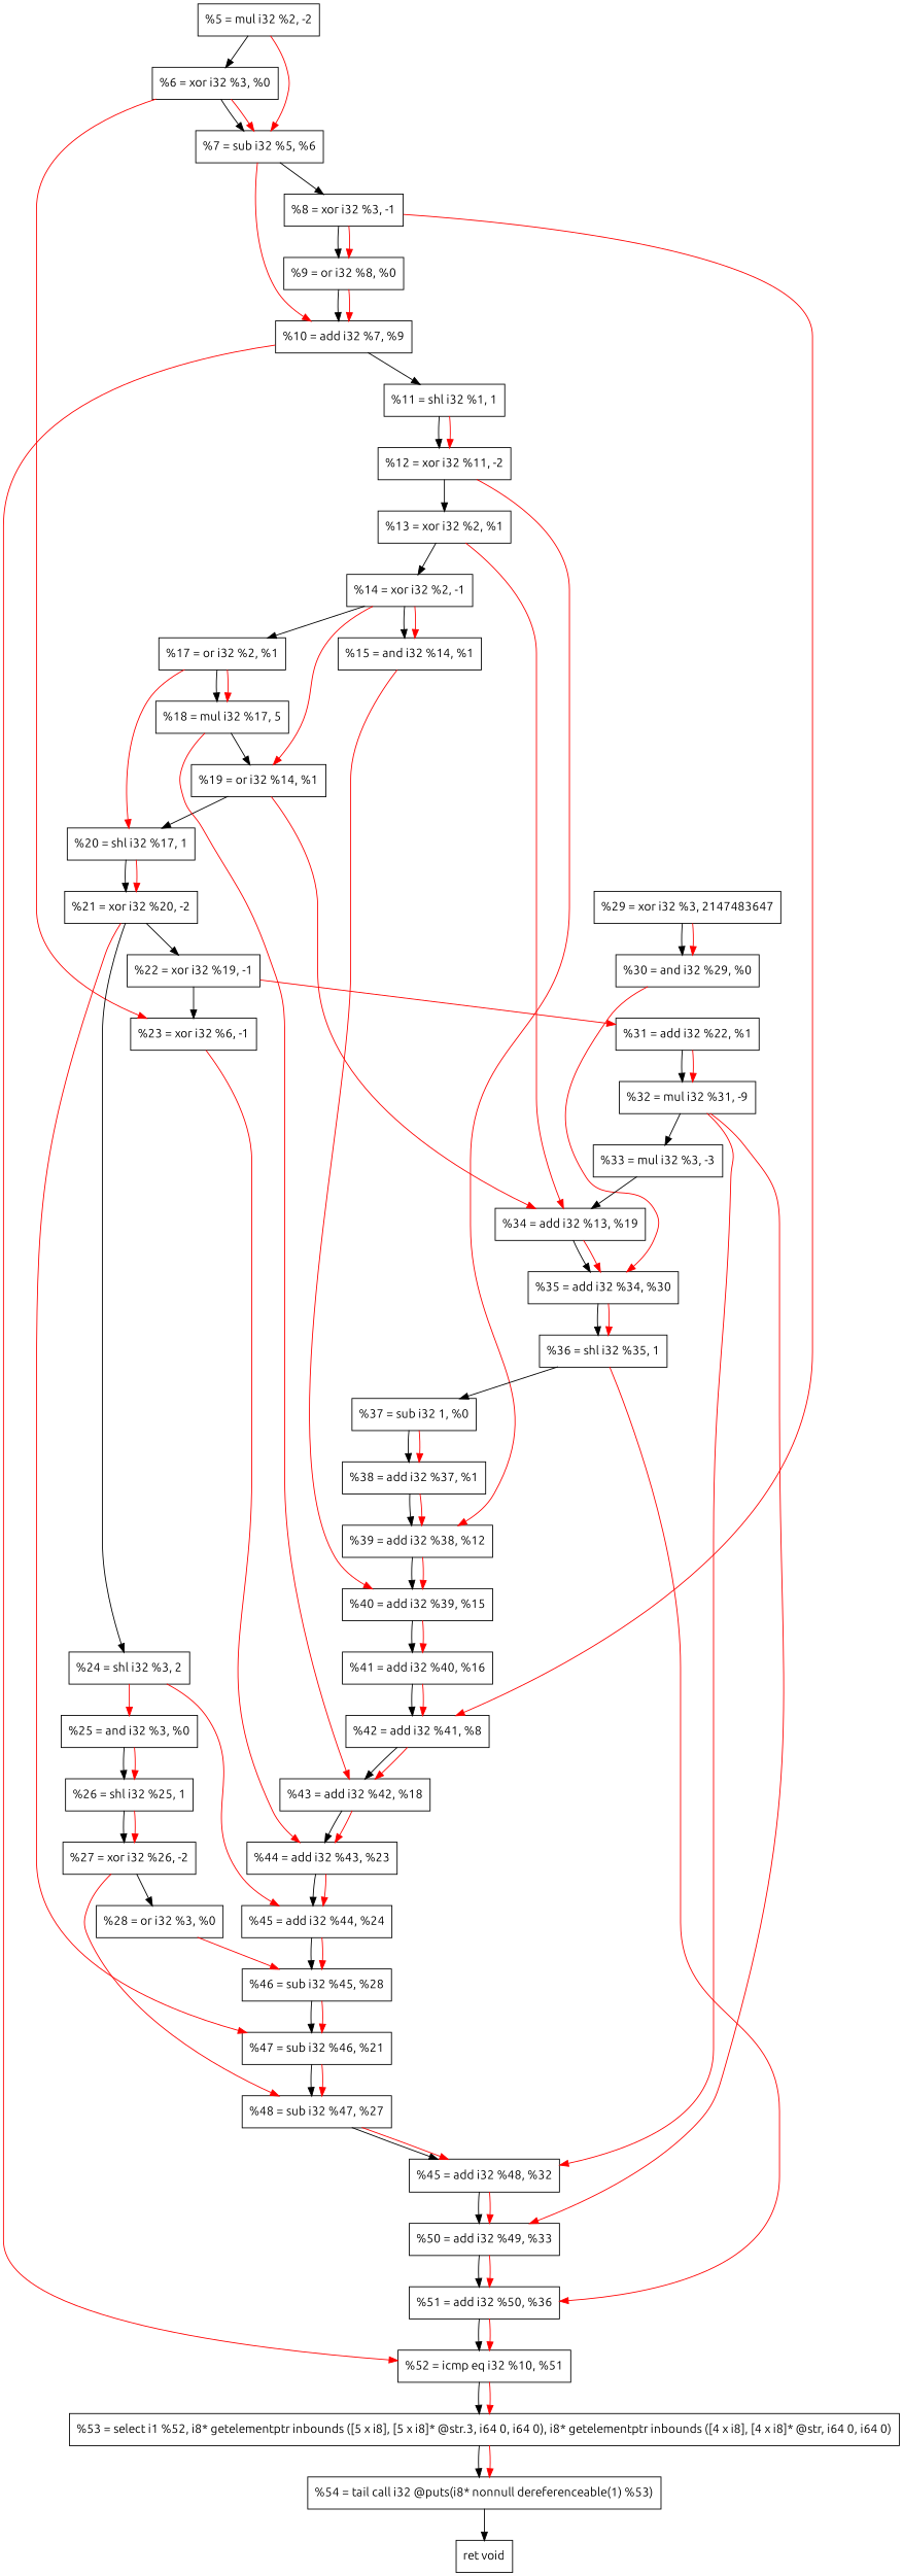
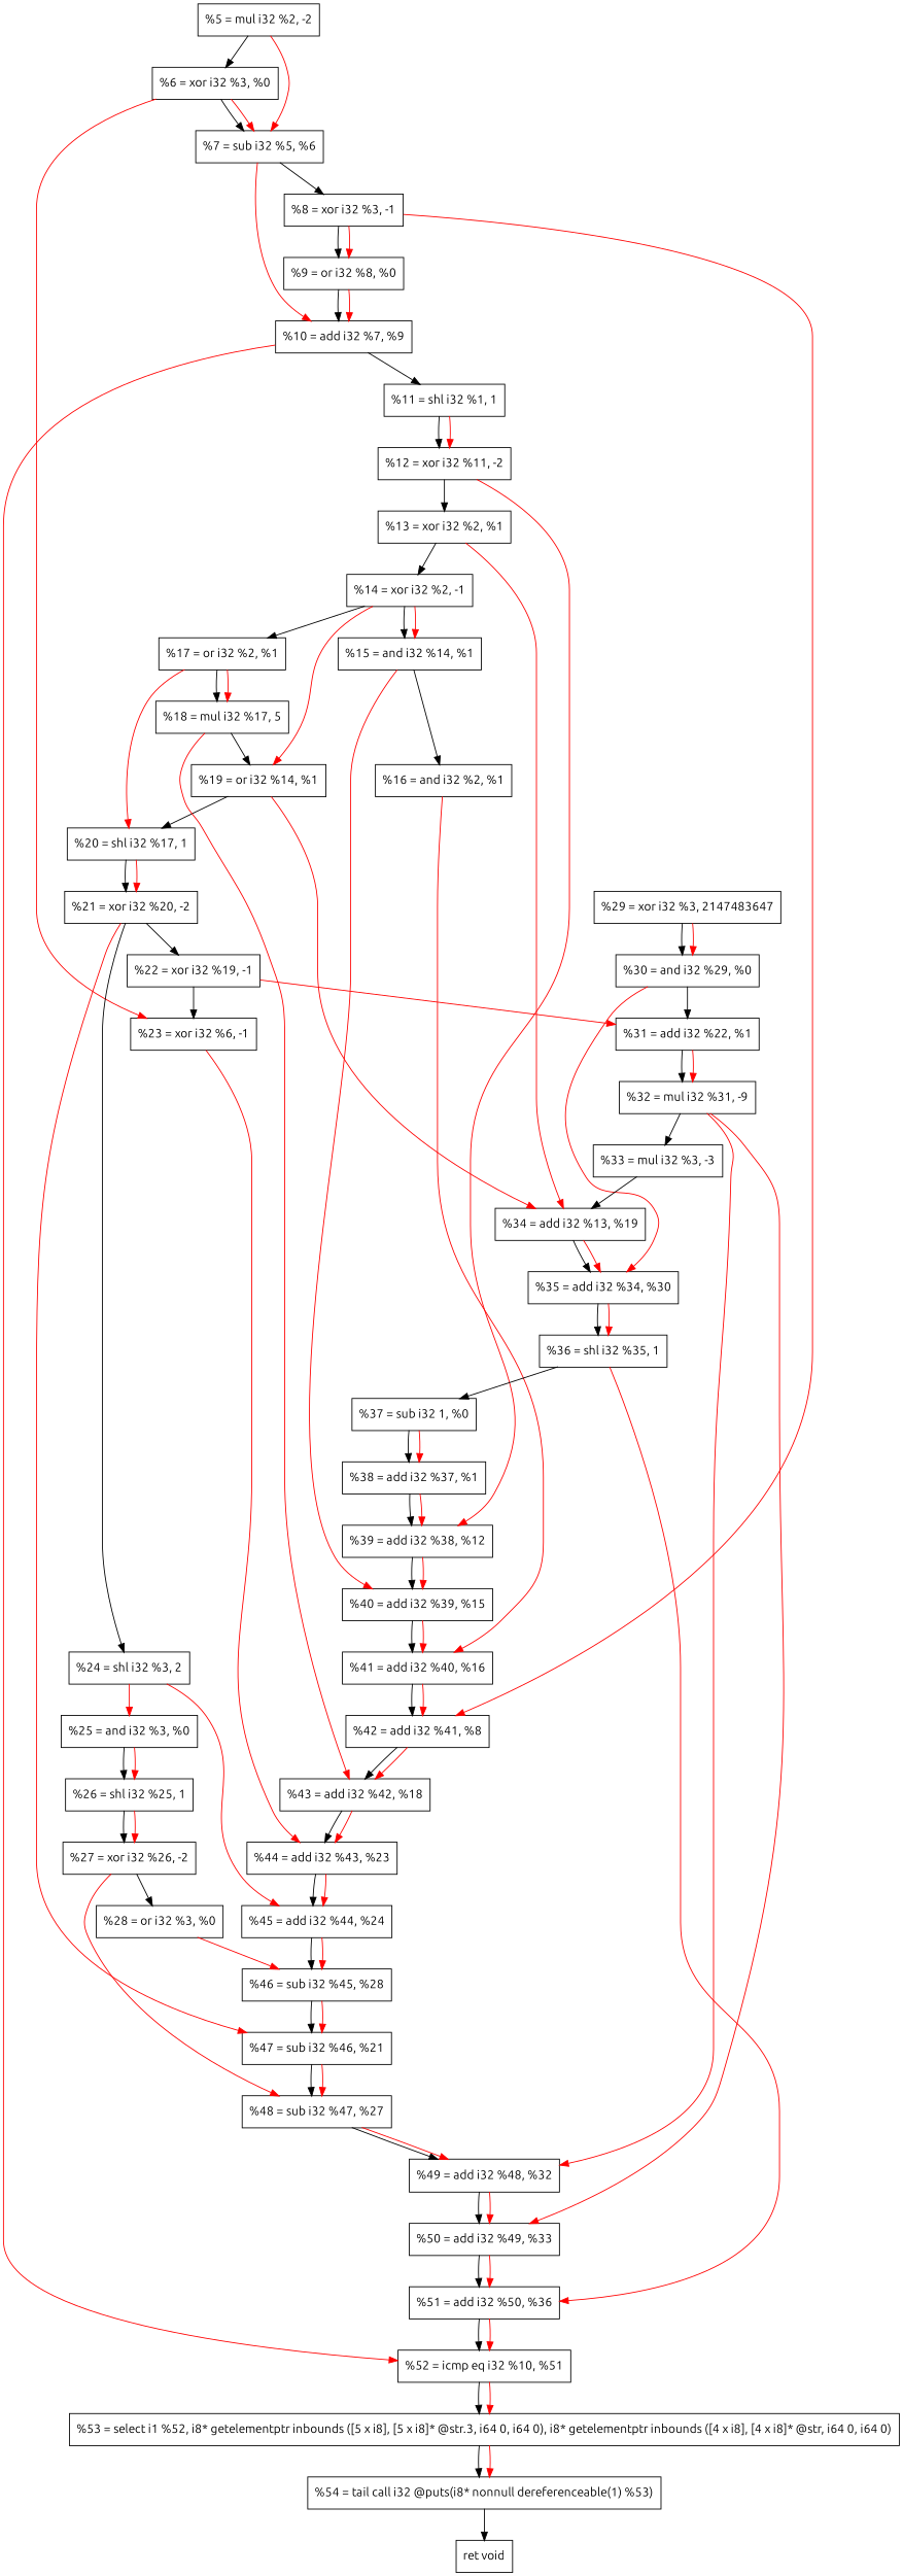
  digraph {
    fontname=Ubuntu
    node [fontname=Ubuntu shape=record]
    edge [fontname=Ubuntu color=red]
    n1 [label="  %5 = mul i32 %2, -2"]
    n2 [label="  %6 = xor i32 %3, %0"]
    n3 [label="  %7 = sub i32 %5, %6"]
    n4 [label="  %23 = xor i32 %6, -1"]
    n5 [label="  %8 = xor i32 %3, -1"]
    n6 [label="  %10 = add i32 %7, %9"]
    n7 [label="  %44 = add i32 %43, %23"]
    n8 [label="  %9 = or i32 %8, %0"]
    n9 [label="  %42 = add i32 %41, %8"]
    n10 [label="  %11 = shl i32 %1, 1"]
    n11 [label="  %52 = icmp eq i32 %10, %51"]
    n12 [label="  %43 = add i32 %42, %18"]
    n13 [label="  %12 = xor i32 %11, -2"]
    n14 [label="  %53 = select i1 %52, i8* getelementptr inbounds ([5 x i8], [5 x i8]* @str.3, i64 0, i64 0), i8* getelementptr inbounds ([4 x i8], [4 x i8]* @str, i64 0, i64 0)"]
    n15 [label="  %13 = xor i32 %2, %1"]
    n16 [label="  %39 = add i32 %38, %12"]
    n17 [label="  %14 = xor i32 %2, -1"]
    n18 [label="  %34 = add i32 %13, %19"]
    n19 [label="  %40 = add i32 %39, %15"]
    n20 [label="  %15 = and i32 %14, %1"]
    n21 [label="  %19 = or i32 %14, %1"]
    n22 [label="  %17 = or i32 %2, %1"]
    n23 [label="  %35 = add i32 %34, %30"]
+   n24 [label="  %16 = and i32 %2, %1"]
    n25 [label="  %20 = shl i32 %17, 1"]
    n26 [label="  %41 = add i32 %40, %16"]
    n27 [label="  %18 = mul i32 %17, 5"]
    n28 [label="  %21 = xor i32 %20, -2"]
    n29 [label="  %22 = xor i32 %19, -1"]
    n30 [label="  %31 = add i32 %22, %1"]
    n31 [label="  %47 = sub i32 %46, %21"]
    n32 [label="  %24 = shl i32 %3, 2"]
    n33 [label="  %48 = sub i32 %47, %27"]
    n34 [label="  %32 = mul i32 %31, -9"]
    n35 [label="  %25 = and i32 %3, %0"]
    n36 [label="  %45 = add i32 %44, %24"]
    n37 [label="  %26 = shl i32 %25, 1"]
    n38 [label="  %46 = sub i32 %45, %28"]
    n39 [label="  %27 = xor i32 %26, -2"]
    n40 [label="  %28 = or i32 %3, %0"]
-   n41 [label="%45 = add i32 %48, %32"]
+   n41 [label="  %49 = add i32 %48, %32"]
    n42 [label="  %29 = xor i32 %3, 2147483647"]
    n43 [label="  %30 = and i32 %29, %0"]
    n44 [label="  %36 = shl i32 %35, 1"]
    n45 [label="  %33 = mul i32 %3, -3"]
    n46 [label="  %50 = add i32 %49, %33"]
    n47 [label="  %51 = add i32 %50, %36"]
    n48 [label="  %37 = sub i32 1, %0"]
    n49 [label="  %38 = add i32 %37, %1"]
    n50 [label="  %54 = tail call i32 @puts(i8* nonnull dereferenceable(1) %53)"]
    n51 [label="  ret void"]
    n1 -> n2 [color=""]
    n1 -> n3
    n2 -> n3 [color=""]
    n2 -> n3
    n2 -> n4
    n3 -> n5 [color=""]
    n3 -> n6
    n4 -> n7
    n5 -> n8 [color=""]
    n5 -> n8
    n5 -> n9
    n6 -> n10 [color=""]
    n6 -> n11
    n7 -> n36 [color=""]
    n7 -> n36
    n8 -> n6 [color=""]
    n8 -> n6
    n9 -> n12 [color=""]
    n9 -> n12
    n10 -> n13 [color=""]
    n10 -> n13
    n11 -> n14 [color=""]
    n11 -> n14
    n12 -> n7 [color=""]
    n12 -> n7
    n13 -> n15 [color=""]
    n13 -> n16
    n14 -> n50 [color=""]
    n14 -> n50
    n15 -> n17 [color=""]
    n15 -> n18
    n16 -> n19 [color=""]
    n16 -> n19
    n17 -> n20 [color=""]
    n17 -> n20
    n17 -> n21
    n17 -> n22 [color=""]
    n18 -> n23 [color=""]
    n18 -> n23
    n19 -> n26 [color=""]
    n19 -> n26
    n20 -> n19
+   n20 -> n24 [color=""]
    n21 -> n18
    n21 -> n25 [color=""]
    n22 -> n25
    n22 -> n27 [color=""]
    n22 -> n27
    n23 -> n44 [color=""]
    n23 -> n44
+   n24 -> n26
    n25 -> n28 [color=""]
    n25 -> n28
    n26 -> n9 [color=""]
    n26 -> n9
    n27 -> n12
    n27 -> n21 [color=""]
    n28 -> n29 [color=""]
    n28 -> n31
    n28 -> n32 [color=""]
    n29 -> n4 [color=""]
    n29 -> n30
    n30 -> n34 [color=""]
    n30 -> n34
    n31 -> n33 [color=""]
    n31 -> n33
    n32 -> n35
    n32 -> n36
    n33 -> n41 [color=""]
    n33 -> n41
    n34 -> n41
    n34 -> n45 [color=""]
    n34 -> n46
    n35 -> n37 [color=""]
    n35 -> n37
    n36 -> n38 [color=""]
    n36 -> n38
    n37 -> n39 [color=""]
    n37 -> n39
    n38 -> n31 [color=""]
    n38 -> n31
    n39 -> n33
    n39 -> n40 [color=""]
    n40 -> n38
    n41 -> n46 [color=""]
    n41 -> n46
    n42 -> n43 [color=""]
    n42 -> n43
    n43 -> n23
+   n43 -> n30 [color=""]
    n44 -> n47
    n44 -> n48 [color=""]
    n45 -> n18 [color=""]
    n46 -> n47 [color=""]
    n46 -> n47
    n47 -> n11 [color=""]
    n47 -> n11
    n48 -> n49 [color=""]
    n48 -> n49
    n49 -> n16 [color=""]
    n49 -> n16
    n50 -> n51 [color=""]
  }
